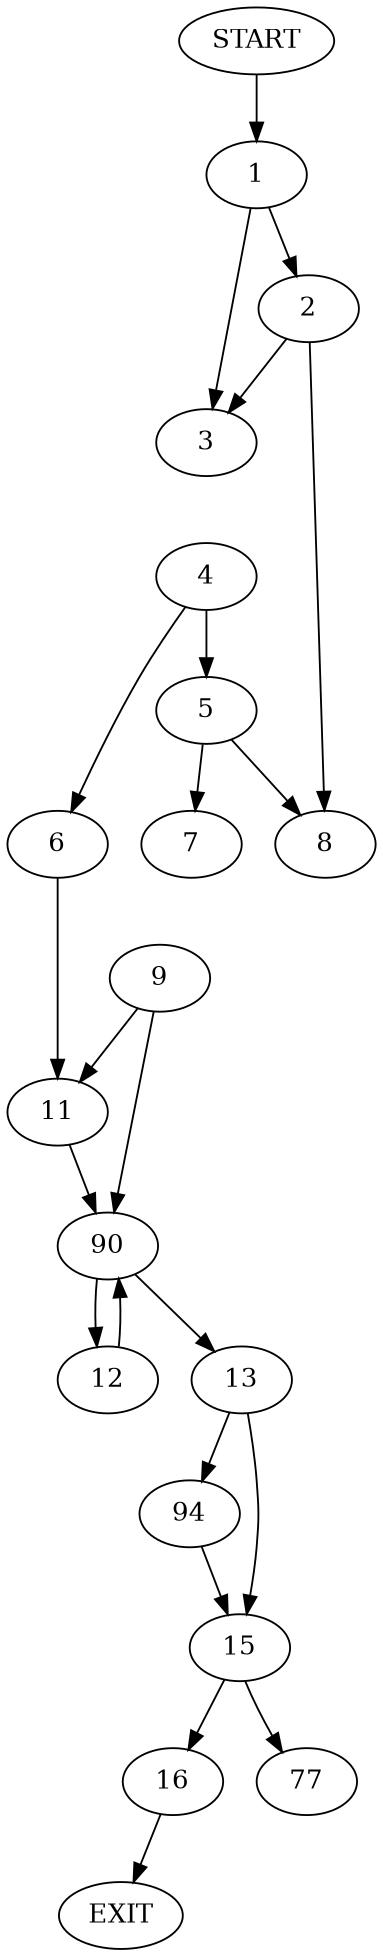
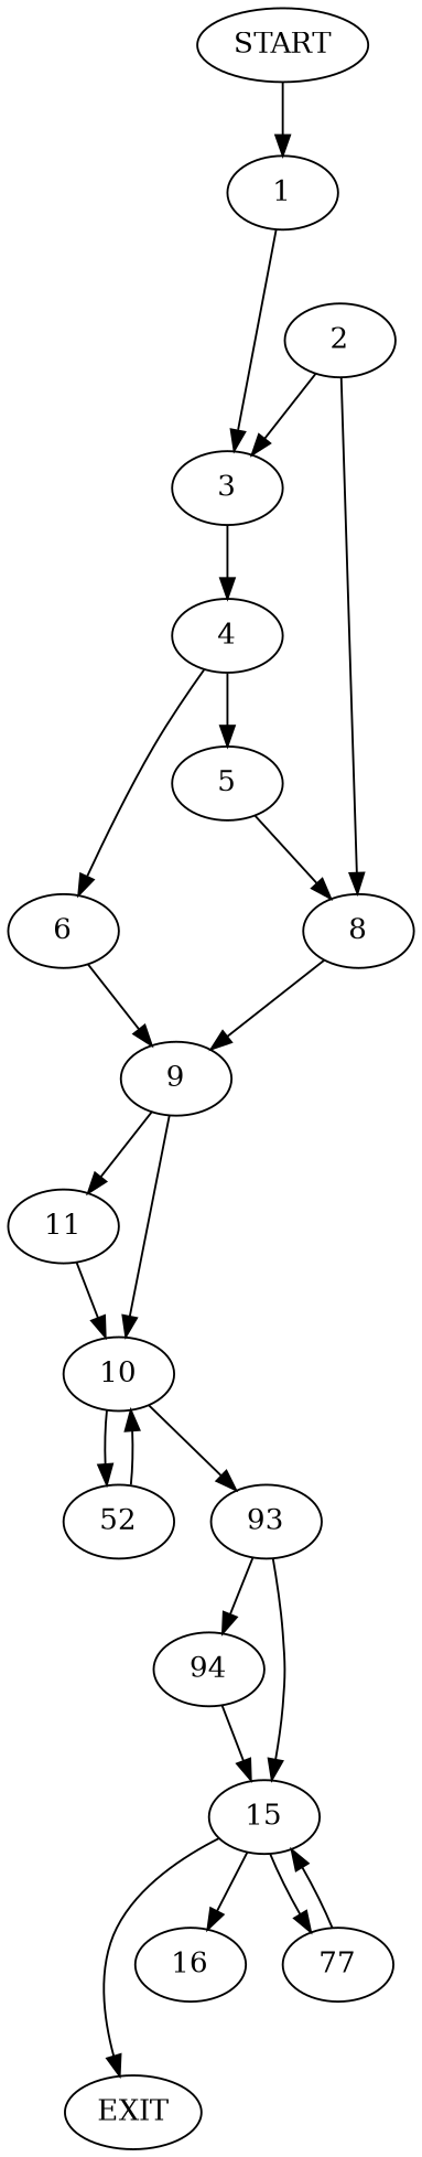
  digraph {
    n1 [label=START]
    1
    2
    3
    n5 [label=EXIT]
    8
    4
    5
    6
-   7
    9
-   10 [label=90]
+   10
    11
-   12
-   13
+   12 [label=52]
+   13 [label=93]
    n16 [label=94]
    15
    16
    n19 [label=77]
    n1 -> 1
-   1 -> 2
    1 -> 3
    2 -> 3
    2 -> 8
+   3 -> 4
+   8 -> 9
    4 -> 5
    4 -> 6
    5 -> 8
-   5 -> 7
-   6 -> 11
+   6 -> 9
    9 -> 10
    9 -> 11
    10 -> 12
    10 -> 13
    11 -> 10
    12 -> 10
    13 -> n16
    13 -> 15
    n16 -> 15
    15 -> 16
    15 -> n19
-   16 -> n5
+   15 -> n5
+   n19 -> 15
  }
